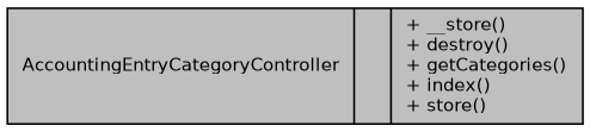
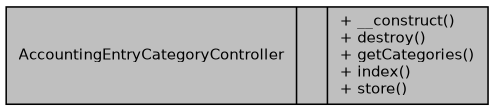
  digraph {
    rankdir=LR
-   n1 [color=black fillcolor=grey75 fontcolor=black fontname=Helvetica fontsize=10 height=0.2 label="{AccountingEntryCategoryController\n||+ __store()\l+ destroy()\l+ getCategories()\l+ index()\l+ store()\l}" shape=record style=filled width=0.4]
+   n1 [color=black fillcolor=grey75 fontcolor=black fontname=Helvetica fontsize=10 height=0.2 label="{AccountingEntryCategoryController\n||+ __construct()\l+ destroy()\l+ getCategories()\l+ index()\l+ store()\l}" shape=record style=filled width=0.4]
  }
